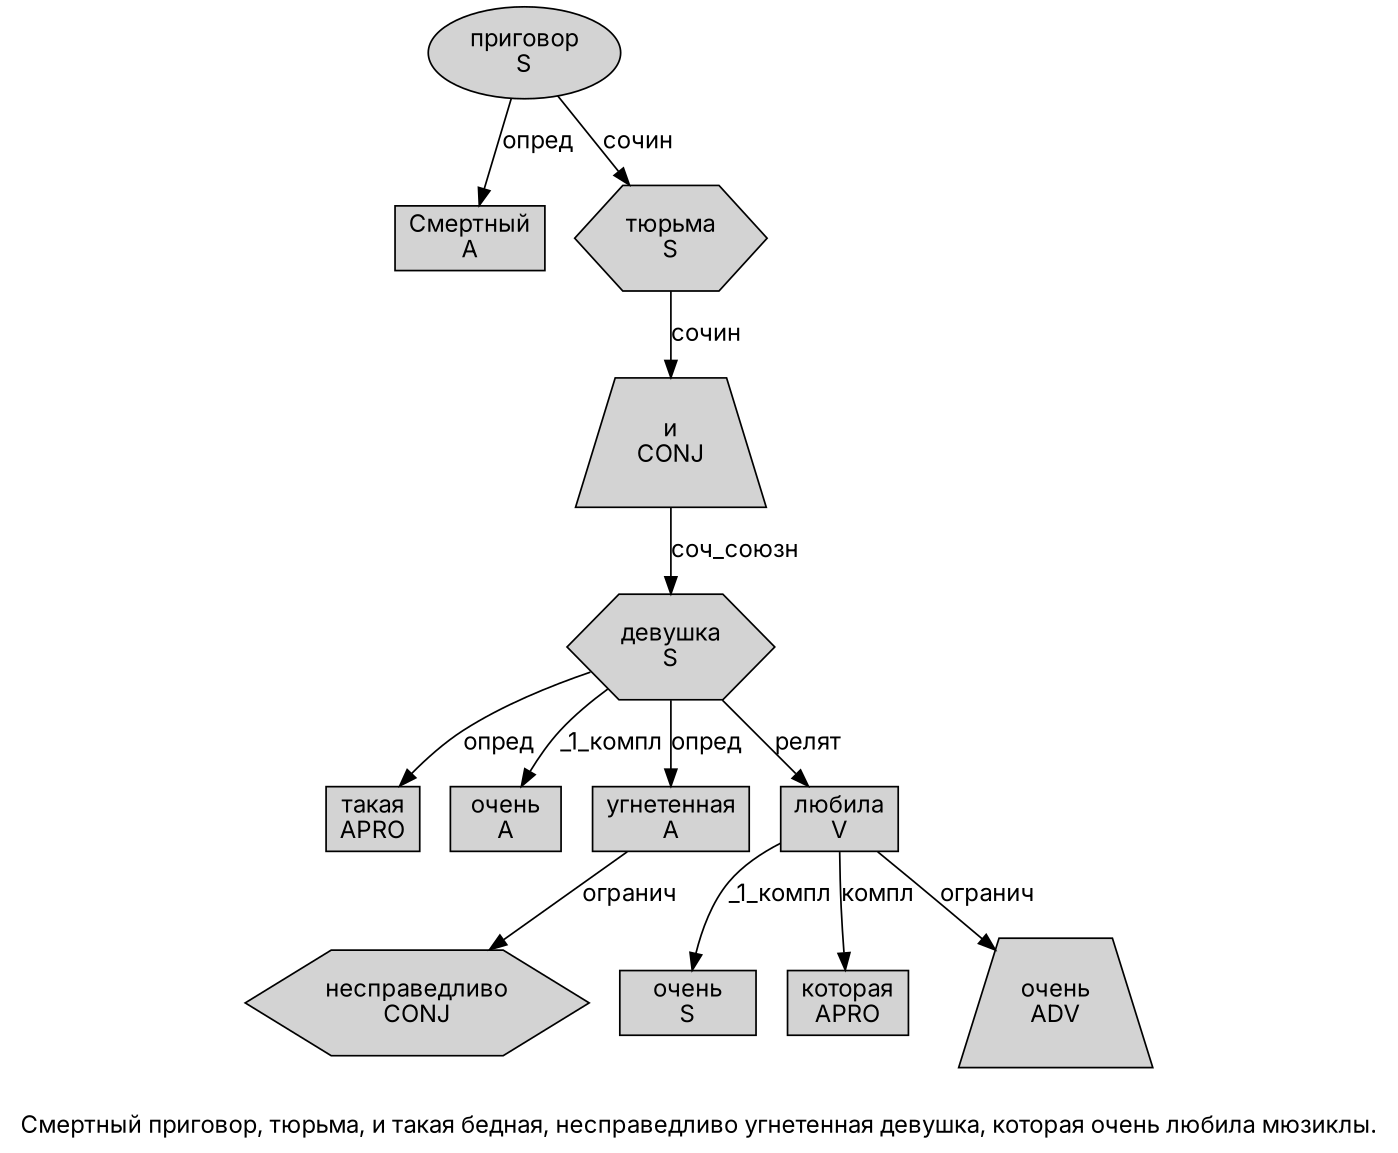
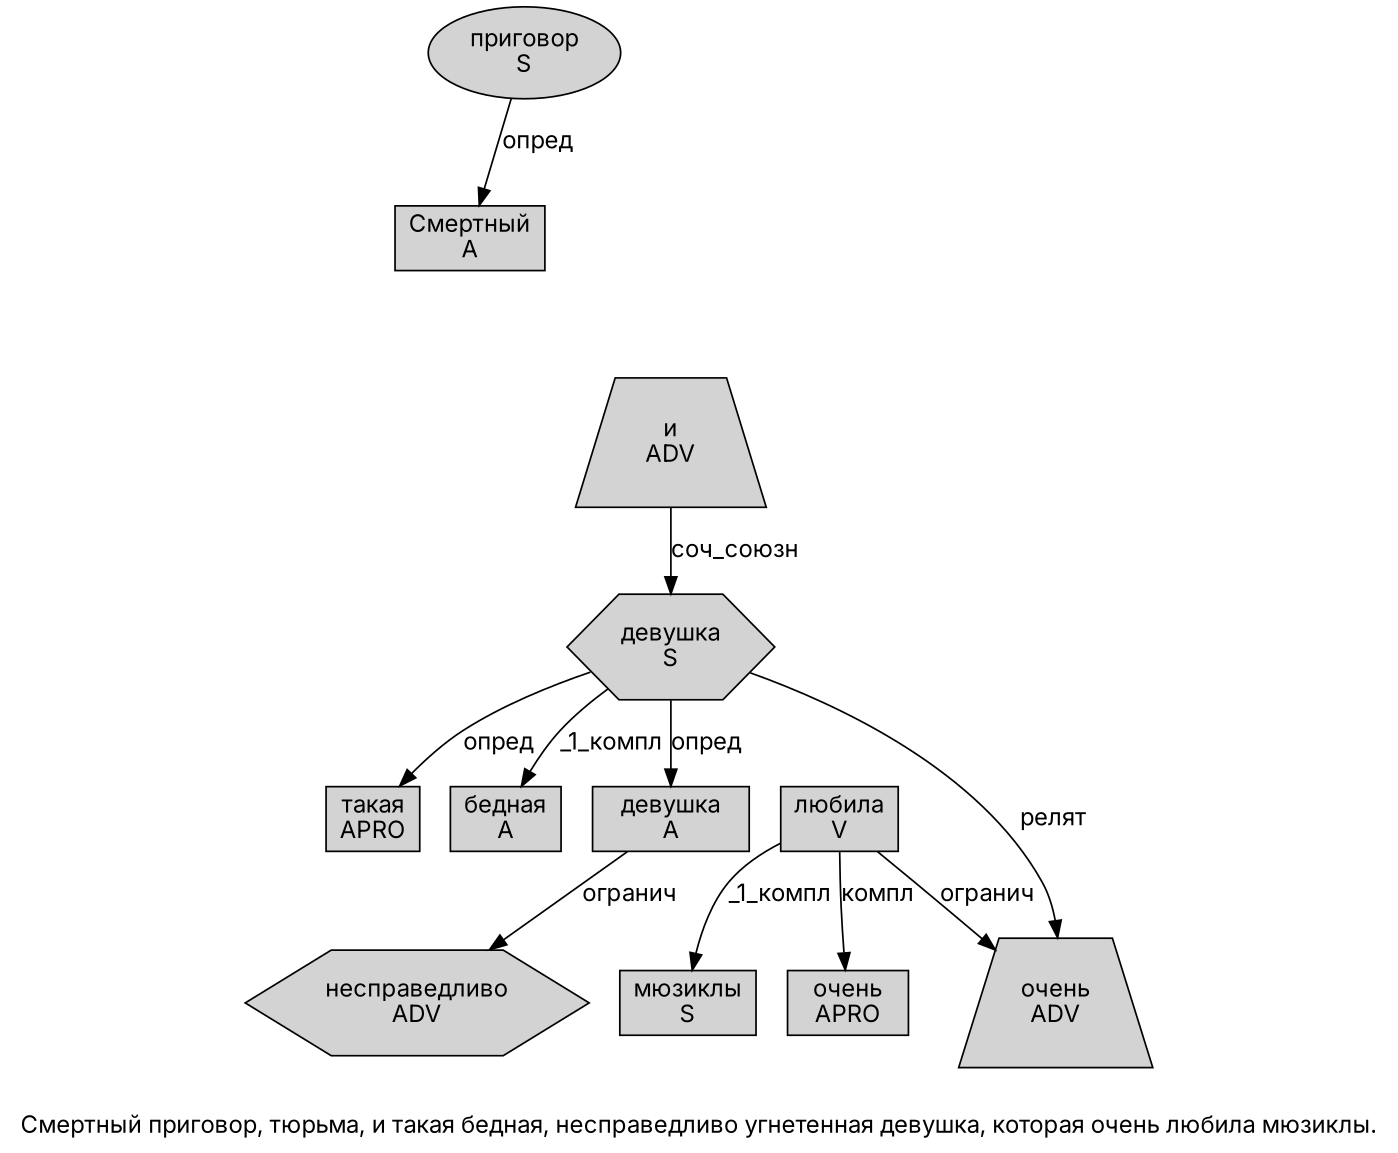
  digraph {
    fontname=Inter
    label="Смертный приговор, тюрьма, и такая бедная, несправедливо угнетенная девушка, которая очень любила мюзиклы."
    node [fillcolor=lightgray fontname=Inter penwidth=1 shape=box style=filled]
    edge [fontname=Inter]
    n1 [label="Смертный\nA"]
    n2 [label="приговор\nS" shape=ellipse]
-   n3 [label="тюрьма\nS" shape=hexagon]
-   n4 [label="и\nCONJ" shape=trapezium]
+   n4 [label="и\nADV" shape=trapezium]
    n5 [label="девушка\nS" shape=hexagon]
    n6 [label="такая\nAPRO"]
-   n7 [label="очень\nA"]
-   n8 [label="угнетенная\nA"]
+   n7 [label="бедная\nA"]
+   n8 [label="девушка\nA"]
    n9 [label="любила\nV"]
-   n10 [label="несправедливо\nCONJ" shape=hexagon]
-   n11 [label="которая\nAPRO"]
+   n10 [label="несправедливо\nADV" shape=hexagon]
+   n11 [label="очень\nAPRO"]
    n12 [label="очень\nADV" shape=trapezium]
-   n13 [label="очень\nS"]
+   n13 [label="мюзиклы\nS"]
    n2 -> n1 [label="опред"]
-   n2 -> n3 [label="сочин"]
-   n3 -> n4 [label="сочин"]
    n4 -> n5 [label="соч_союзн"]
    n5 -> n6 [label="опред"]
    n5 -> n7 [label="_1_компл"]
    n5 -> n8 [label="опред"]
-   n5 -> n9 [label="релят"]
+   n5 -> n12 [label="релят"]
    n8 -> n10 [label="огранич"]
    n9 -> n11 [label="компл"]
    n9 -> n12 [label="огранич"]
    n9 -> n13 [label="_1_компл"]
  }
